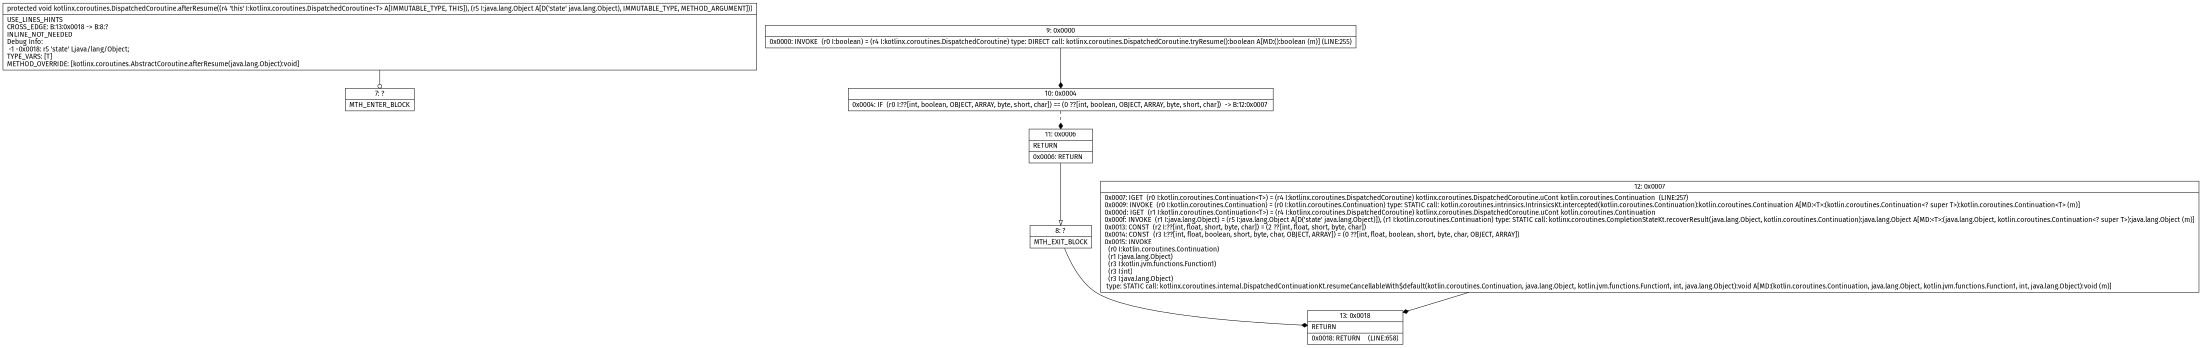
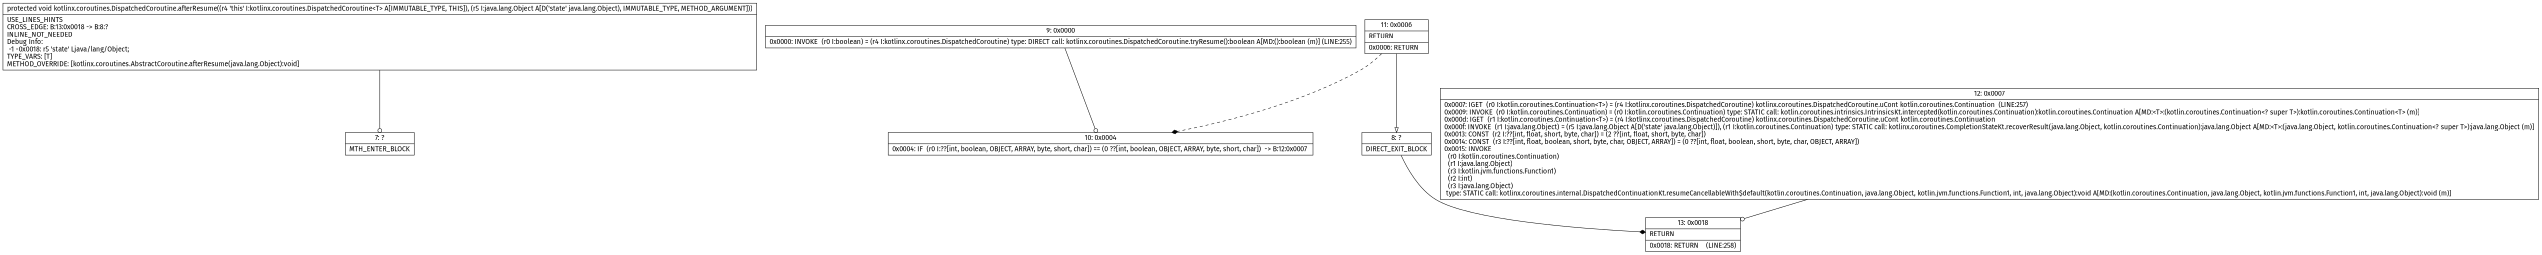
  digraph {
    fontname="Fira Sans"
    node [fontname="Fira Sans" shape=record]
    edge [arrowhead=odot fontname="Fira Sans"]
    n1 [label="{7\:\ ?|MTH_ENTER_BLOCK\l}"]
    n2 [label="{9\:\ 0x0000|0x0000: INVOKE  (r0 I:boolean) = (r4 I:kotlinx.coroutines.DispatchedCoroutine) type: DIRECT call: kotlinx.coroutines.DispatchedCoroutine.tryResume():boolean A[MD:():boolean (m)] (LINE:255)\l}"]
    n3 [label="{10\:\ 0x0004|0x0004: IF  (r0 I:??[int, boolean, OBJECT, ARRAY, byte, short, char]) == (0 ??[int, boolean, OBJECT, ARRAY, byte, short, char])  \-\> B:12:0x0007 \l}"]
    n4 [label="{11\:\ 0x0006|RETURN\l|0x0006: RETURN   \l}"]
-   n5 [label="{8\:\ ?|MTH_EXIT_BLOCK\l}"]
-   n6 [label="{12\:\ 0x0007|0x0007: IGET  (r0 I:kotlin.coroutines.Continuation\<T\>) = (r4 I:kotlinx.coroutines.DispatchedCoroutine) kotlinx.coroutines.DispatchedCoroutine.uCont kotlin.coroutines.Continuation  (LINE:257)\l0x0009: INVOKE  (r0 I:kotlin.coroutines.Continuation) = (r0 I:kotlin.coroutines.Continuation) type: STATIC call: kotlin.coroutines.intrinsics.IntrinsicsKt.intercepted(kotlin.coroutines.Continuation):kotlin.coroutines.Continuation A[MD:\<T\>:(kotlin.coroutines.Continuation\<? super T\>):kotlin.coroutines.Continuation\<T\> (m)]\l0x000d: IGET  (r1 I:kotlin.coroutines.Continuation\<T\>) = (r4 I:kotlinx.coroutines.DispatchedCoroutine) kotlinx.coroutines.DispatchedCoroutine.uCont kotlin.coroutines.Continuation \l0x000f: INVOKE  (r1 I:java.lang.Object) = (r5 I:java.lang.Object A[D('state' java.lang.Object)]), (r1 I:kotlin.coroutines.Continuation) type: STATIC call: kotlinx.coroutines.CompletionStateKt.recoverResult(java.lang.Object, kotlin.coroutines.Continuation):java.lang.Object A[MD:\<T\>:(java.lang.Object, kotlin.coroutines.Continuation\<? super T\>):java.lang.Object (m)]\l0x0013: CONST  (r2 I:??[int, float, short, byte, char]) = (2 ??[int, float, short, byte, char]) \l0x0014: CONST  (r3 I:??[int, float, boolean, short, byte, char, OBJECT, ARRAY]) = (0 ??[int, float, boolean, short, byte, char, OBJECT, ARRAY]) \l0x0015: INVOKE  \l  (r0 I:kotlin.coroutines.Continuation)\l  (r1 I:java.lang.Object)\l  (r3 I:kotlin.jvm.functions.Function1)\l  (r3 I:int)\l  (r3 I:java.lang.Object)\l type: STATIC call: kotlinx.coroutines.internal.DispatchedContinuationKt.resumeCancellableWith$default(kotlin.coroutines.Continuation, java.lang.Object, kotlin.jvm.functions.Function1, int, java.lang.Object):void A[MD:(kotlin.coroutines.Continuation, java.lang.Object, kotlin.jvm.functions.Function1, int, java.lang.Object):void (m)]\l}"]
-   n7 [label="{13\:\ 0x0018|RETURN\l|0x0018: RETURN    (LINE:658)\l}"]
+   n5 [label="{8\:\ ?|DIRECT_EXIT_BLOCK\l}"]
+   n6 [label="{12\:\ 0x0007|0x0007: IGET  (r0 I:kotlin.coroutines.Continuation\<T\>) = (r4 I:kotlinx.coroutines.DispatchedCoroutine) kotlinx.coroutines.DispatchedCoroutine.uCont kotlin.coroutines.Continuation  (LINE:257)\l0x0009: INVOKE  (r0 I:kotlin.coroutines.Continuation) = (r0 I:kotlin.coroutines.Continuation) type: STATIC call: kotlin.coroutines.intrinsics.IntrinsicsKt.intercepted(kotlin.coroutines.Continuation):kotlin.coroutines.Continuation A[MD:\<T\>:(kotlin.coroutines.Continuation\<? super T\>):kotlin.coroutines.Continuation\<T\> (m)]\l0x000d: IGET  (r1 I:kotlin.coroutines.Continuation\<T\>) = (r4 I:kotlinx.coroutines.DispatchedCoroutine) kotlinx.coroutines.DispatchedCoroutine.uCont kotlin.coroutines.Continuation \l0x000f: INVOKE  (r1 I:java.lang.Object) = (r5 I:java.lang.Object A[D('state' java.lang.Object)]), (r1 I:kotlin.coroutines.Continuation) type: STATIC call: kotlinx.coroutines.CompletionStateKt.recoverResult(java.lang.Object, kotlin.coroutines.Continuation):java.lang.Object A[MD:\<T\>:(java.lang.Object, kotlin.coroutines.Continuation\<? super T\>):java.lang.Object (m)]\l0x0013: CONST  (r2 I:??[int, float, short, byte, char]) = (2 ??[int, float, short, byte, char]) \l0x0014: CONST  (r3 I:??[int, float, boolean, short, byte, char, OBJECT, ARRAY]) = (0 ??[int, float, boolean, short, byte, char, OBJECT, ARRAY]) \l0x0015: INVOKE  \l  (r0 I:kotlin.coroutines.Continuation)\l  (r1 I:java.lang.Object)\l  (r3 I:kotlin.jvm.functions.Function1)\l  (r2 I:int)\l  (r3 I:java.lang.Object)\l type: STATIC call: kotlinx.coroutines.internal.DispatchedContinuationKt.resumeCancellableWith$default(kotlin.coroutines.Continuation, java.lang.Object, kotlin.jvm.functions.Function1, int, java.lang.Object):void A[MD:(kotlin.coroutines.Continuation, java.lang.Object, kotlin.jvm.functions.Function1, int, java.lang.Object):void (m)]\l}"]
+   n7 [label="{13\:\ 0x0018|RETURN\l|0x0018: RETURN    (LINE:258)\l}"]
    n8 [label="{protected void kotlinx.coroutines.DispatchedCoroutine.afterResume((r4 'this' I:kotlinx.coroutines.DispatchedCoroutine\<T\> A[IMMUTABLE_TYPE, THIS]), (r5 I:java.lang.Object A[D('state' java.lang.Object), IMMUTABLE_TYPE, METHOD_ARGUMENT]))  | USE_LINES_HINTS\lCROSS_EDGE: B:13:0x0018 \-\> B:8:?\lINLINE_NOT_NEEDED\lDebug Info:\l  \-1 \-0x0018: r5 'state' Ljava\/lang\/Object;\lTYPE_VARS: [T]\lMETHOD_OVERRIDE: [kotlinx.coroutines.AbstractCoroutine.afterResume(java.lang.Object):void]\l}"]
-   n2 -> n3 [arrowhead=diamond]
-   n3 -> n4 [arrowhead=diamond style=dashed]
+   n2 -> n3
+   n4 -> n3 [arrowhead=diamond style=dashed]
    n4 -> n5 [arrowhead=onormal]
    n5 -> n7 [arrowhead=diamond]
-   n6 -> n7 [arrowhead=diamond]
+   n6 -> n7
    n8 -> n1
  }
